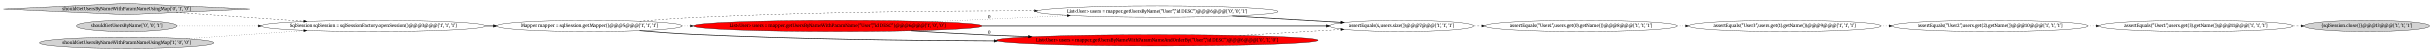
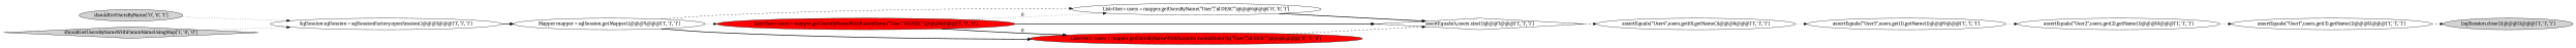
  digraph {
    fontname=Merriweather
    rankdir=LR
    node [fillcolor=white fontname=Merriweather shape=ellipse style=filled]
    edge [fontname=Merriweather style=dotted]
    n1 [label="assertEquals(\"User1\",users.get(3).getName())@@@11@@@['1', '1', '1']"]
    n2 [fillcolor=lightgray label="{sqlSession.close()}@@@13@@@['1', '1', '1']"]
    n3 [label="assertEquals(\"User2\",users.get(2).getName())@@@10@@@['1', '1', '1']"]
-   n4 [fillcolor=lightgray label="shouldGetUsersByNameWithParamNameUsingMap['0', '1', '0']" shape=diamond]
    n5 [label="SqlSession sqlSession = sqlSessionFactory.openSession()@@@3@@@['1', '1', '1']"]
    n6 [label="Mapper mapper = sqlSession.getMapper()@@@5@@@['1', '1', '1']"]
    n7 [label="assertEquals(\"User4\",users.get(0).getName())@@@8@@@['1', '1', '1']"]
    n8 [label="assertEquals(\"User3\",users.get(1).getName())@@@9@@@['1', '1', '1']"]
    n9 [label="List<User> users = mapper.getUsersByName(\"User\",\"id DESC\")@@@6@@@['0', '0', '1']"]
    n10 [fillcolor=red label="List<User> users = mapper.getUsersByNameWithParamNameAndOrderBy(\"User\",\"id DESC\")@@@6@@@['0', '1', '0']"]
    n11 [fillcolor=red label="List<User> users = mapper.getUsersByNameWithParamName(\"User\",\"id DESC\")@@@6@@@['1', '0', '0']"]
    n12 [fillcolor=lightgray label="shouldGetUsersByName['0', '0', '1']"]
-   n13 [label="assertEquals(4,users.size())@@@7@@@['1', '1', '1']"]
-   n14 [fillcolor=lightgray label="shouldGetUsersByNameWithParamNameUsingMap['1', '0', '0']"]
+   n13 [label="assertEquals(4,users.size())@@@7@@@['1', '1', '1']" shape=diamond]
+   n14 [fillcolor=lightgray label="shouldGetUsersByNameWithParamNameUsingMap['1', '0', '0']" shape=diamond]
    n1 -> n2 [style=dashed]
    n3 -> n1
-   n4 -> n5 [style=dashed]
    n5 -> n6 [style=bold]
    n6 -> n9 [style=dashed]
    n6 -> n10 [style=bold]
    n6 -> n11
    n7 -> n8
    n8 -> n3
    n9 -> n13 [style=bold]
    n10 -> n13 [style=dashed]
    n11 -> n9 [label=0]
    n11 -> n10 [label=0 style=bold]
    n11 -> n13 [style=bold]
    n12 -> n5
    n13 -> n7 [style=dashed]
    n14 -> n5
  }
